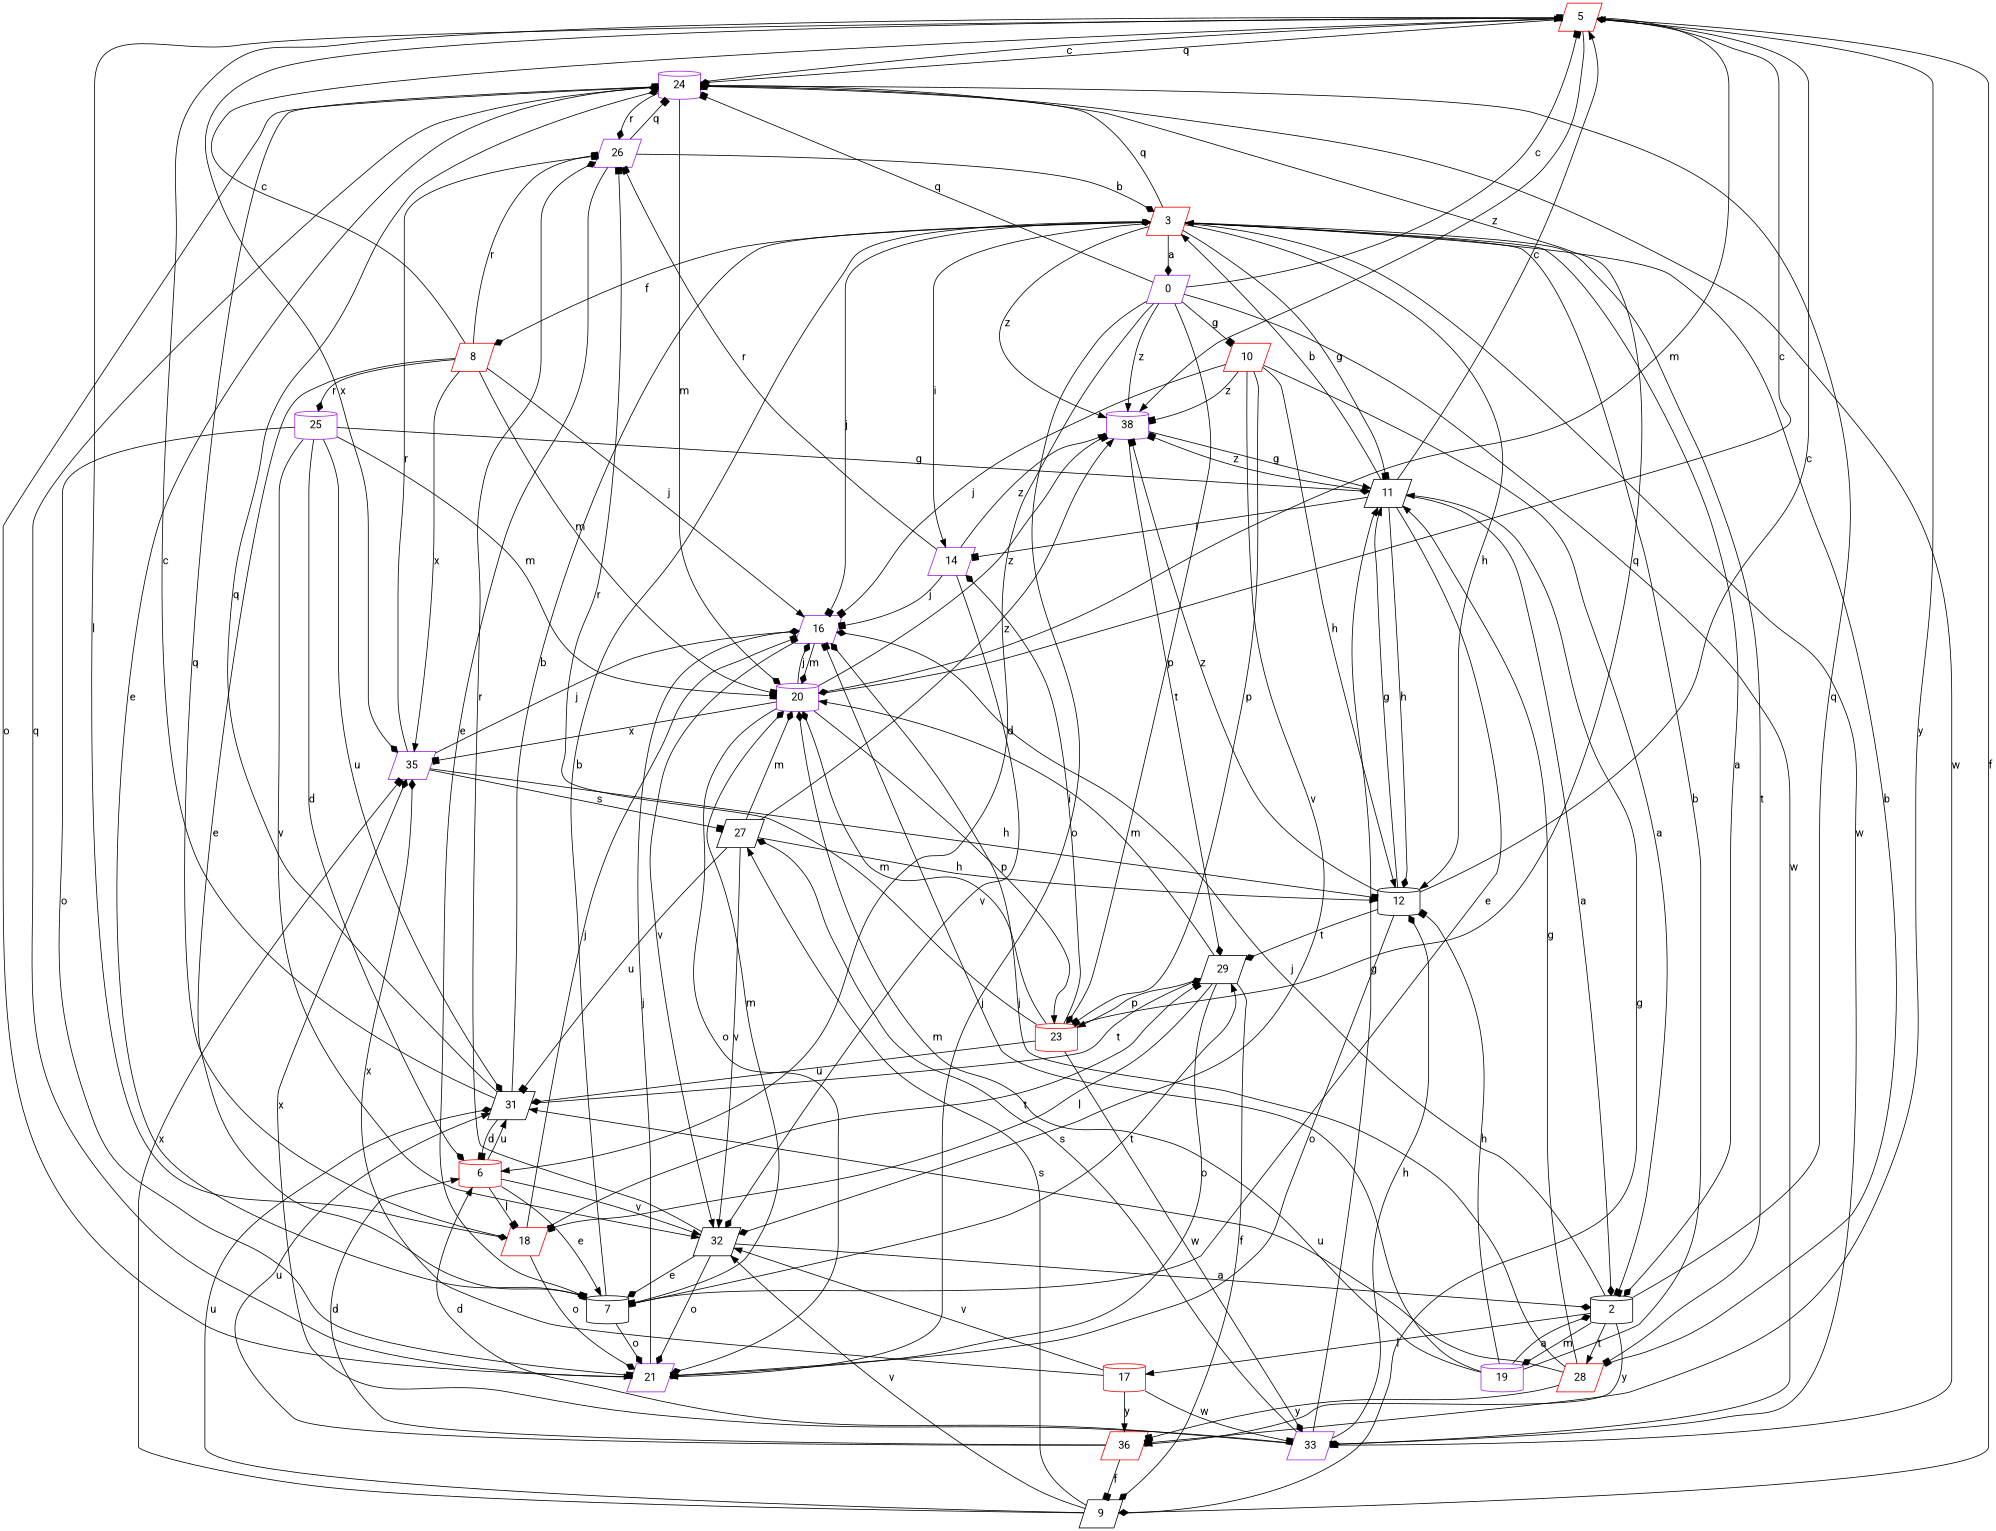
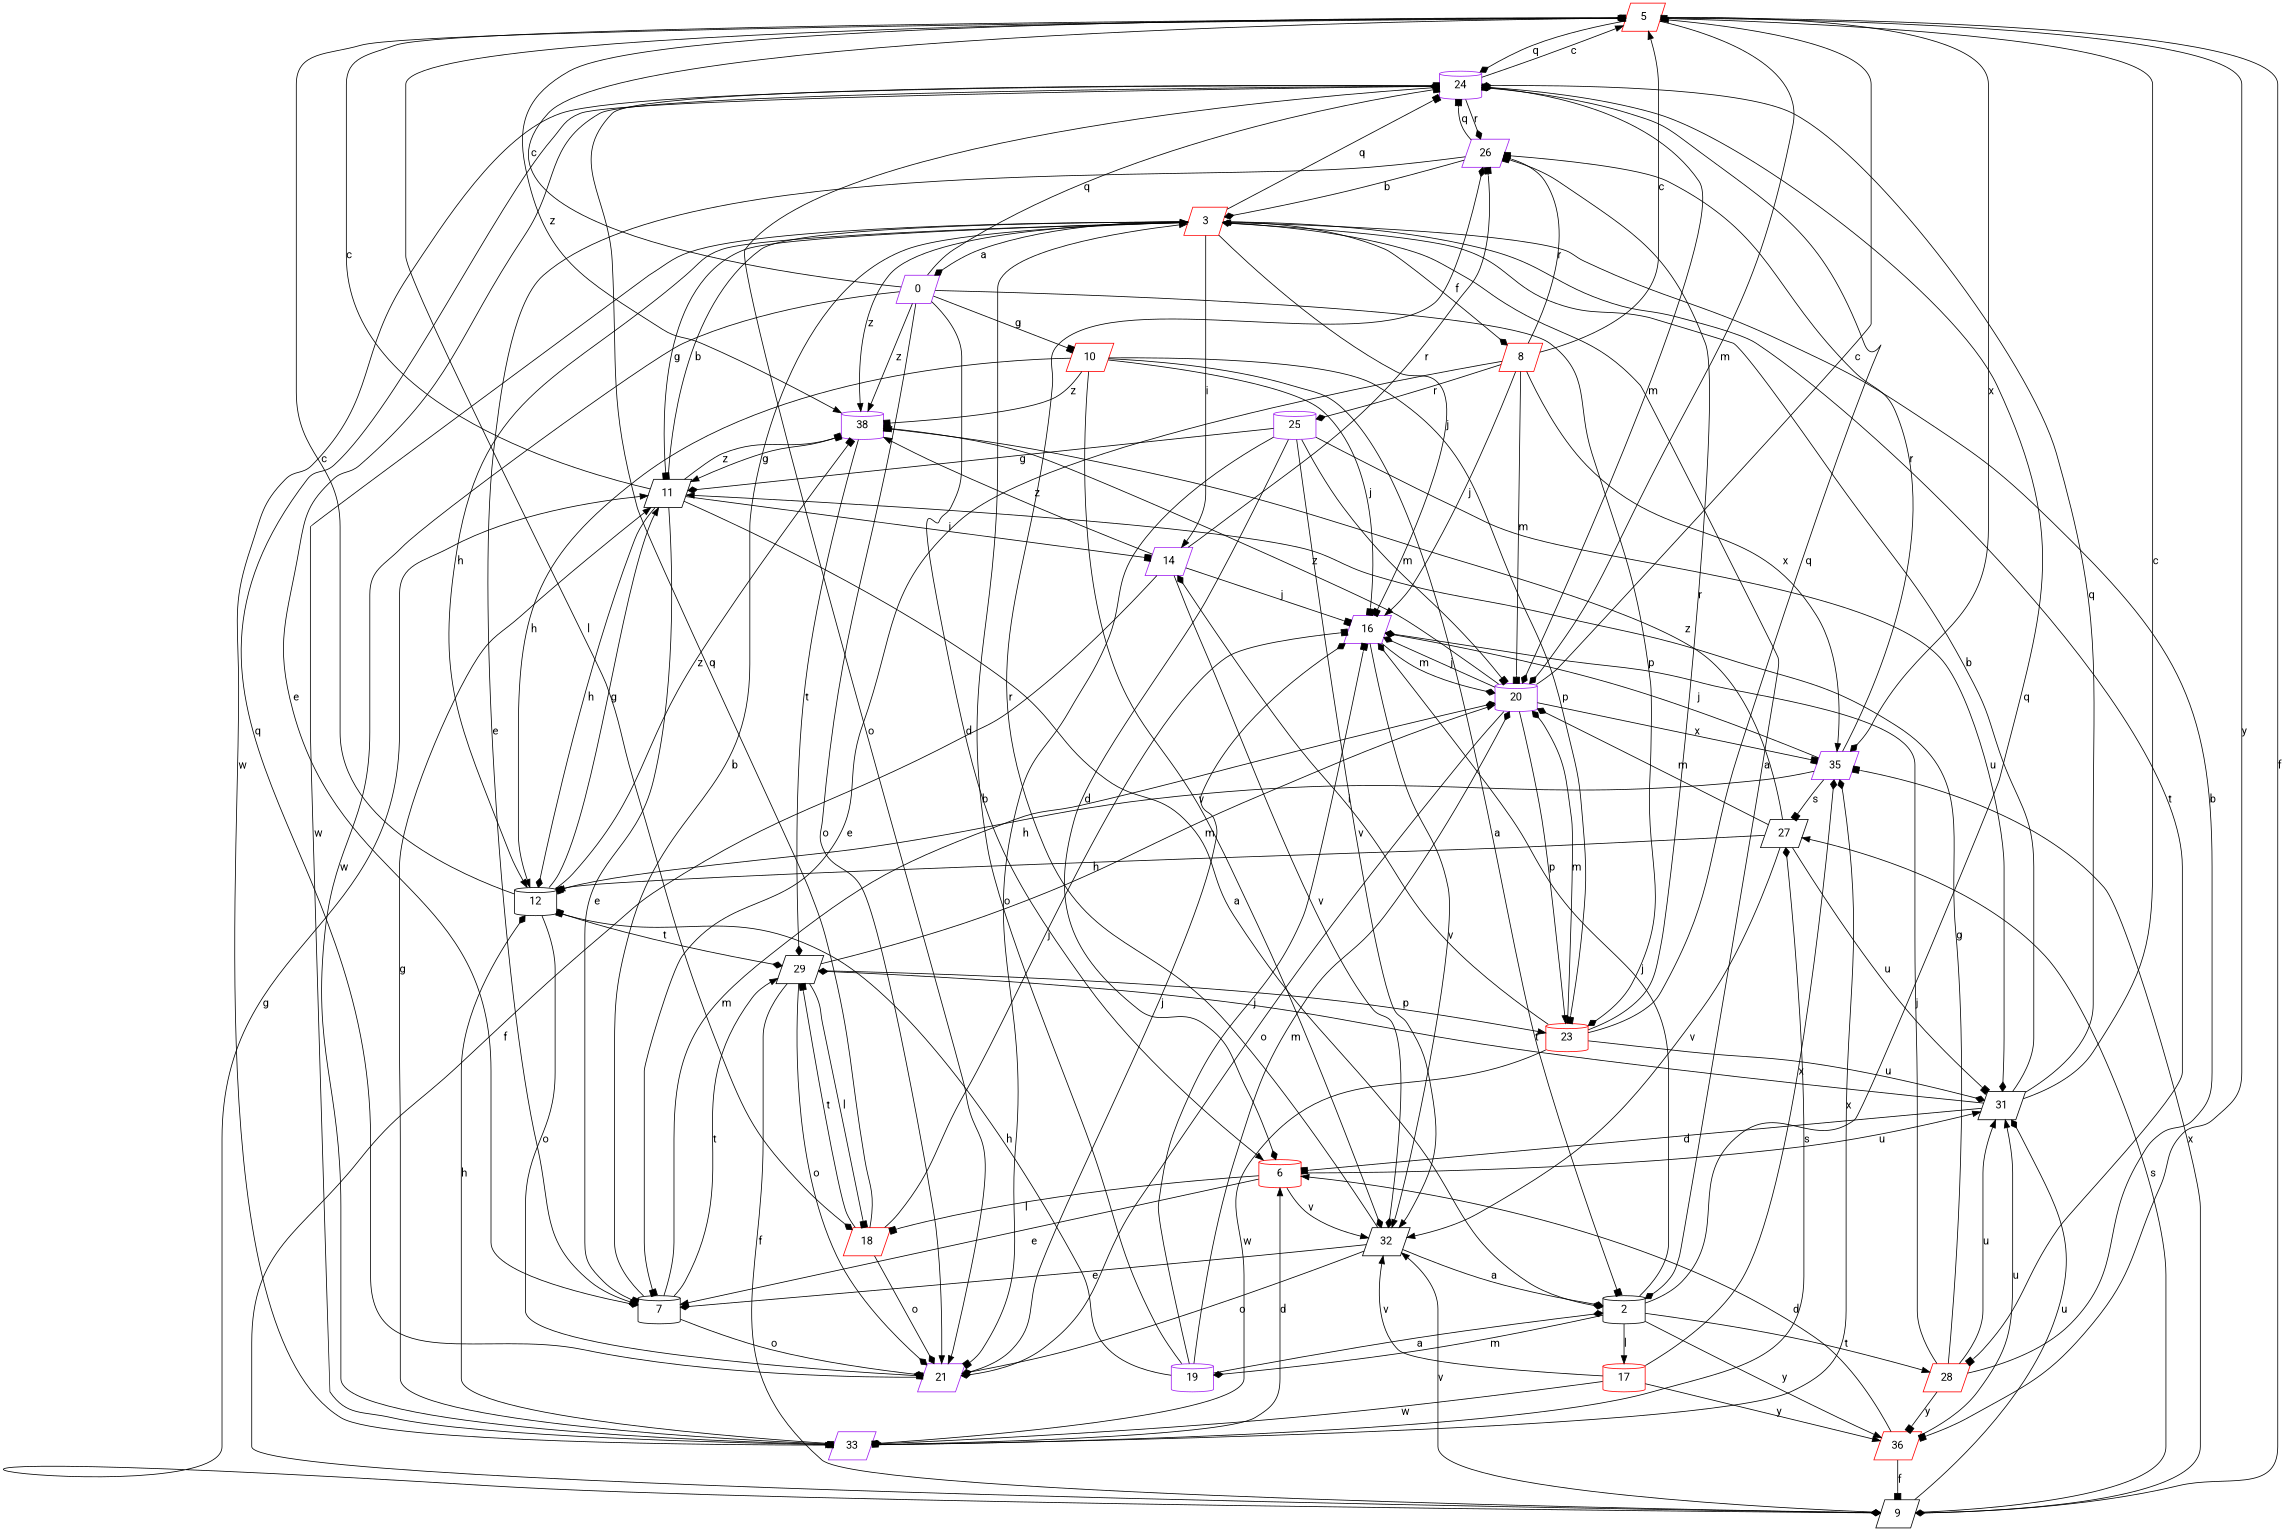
  strict digraph {
    fontname=Roboto
    node [color=purple fontname=Roboto shape=parallelogram]
    edge [arrowhead=diamond fontname=Roboto]
    5 [color=red]
    0
    6 [color=red shape=cylinder]
    10 [color=red]
    21
    23 [color=red shape=cylinder]
    24 [shape=cylinder]
    33
    38 [shape=cylinder]
    36 [color=red]
    9 [color=black]
    18 [color=red]
    20 [shape=cylinder]
    35
    7 [color=black shape=cylinder]
    31 [color=black]
    32 [color=black]
    2 [color=black shape=cylinder]
    16
    12 [color=black shape=cylinder]
    14
    26
    11 [color=black]
    27 [color=black]
    29 [color=black]
    17 [color=red shape=cylinder]
    19 [shape=cylinder]
    28 [color=red]
    3 [color=red]
    8 [color=red]
    25 [shape=cylinder]
    5 -> 24 [label=q]
    5 -> 38 [arrowhead=normal label=z]
    5 -> 36 [arrowhead=box label=y]
    5 -> 9 [label=f]
    5 -> 18 [label=l]
    5 -> 20 [label=m]
    5 -> 35 [label=x]
    0 -> 5 [arrowhead=box label=c]
    0 -> 6 [arrowhead=normal label=d]
    0 -> 10 [arrowhead=box label=g]
    0 -> 21 [arrowhead=normal label=o]
    0 -> 23 [label=p]
    0 -> 24 [arrowhead=box label=q]
    0 -> 33 [label=w]
    0 -> 38 [arrowhead=normal label=z]
    6 -> 18 [arrowhead=box label=l]
    6 -> 7 [arrowhead=normal label=e]
    6 -> 31 [arrowhead=normal label=u]
    6 -> 32 [arrowhead=normal label=v]
    10 -> 23 [arrowhead=box label=p]
    10 -> 38 [arrowhead=box label=z]
    10 -> 32 [label=v]
    10 -> 2 [arrowhead=box label=a]
    10 -> 16 [arrowhead=box label=j]
    10 -> 12 [arrowhead=normal label=h]
    21 -> 24 [label=q]
    21 -> 16 [label=j]
    23 -> 24 [label=q]
    23 -> 33 [label=w]
    23 -> 20 [label=m]
    23 -> 31 [label=u]
    23 -> 14 [label=i]
    23 -> 26 [arrowhead=box label=r]
    24 -> 5 [arrowhead=normal label=c]
    24 -> 21 [arrowhead=normal label=o]
    24 -> 33 [arrowhead=normal label=w]
    24 -> 20 [label=m]
    24 -> 7 [label=e]
    24 -> 26 [label=r]
    33 -> 6 [arrowhead=normal label=d]
    33 -> 35 [label=x]
    33 -> 12 [label=h]
    33 -> 11 [arrowhead=normal label=g]
    33 -> 27 [label=s]
    38 -> 11 [arrowhead=normal label=g]
    38 -> 29 [label=t]
    36 -> 6 [arrowhead=normal label=d]
    36 -> 9 [arrowhead=box label=f]
    36 -> 31 [arrowhead=normal label=u]
    9 -> 35 [arrowhead=box label=x]
    9 -> 31 [label=u]
    9 -> 32 [arrowhead=normal label=v]
    9 -> 11 [arrowhead=normal label=g]
    9 -> 27 [arrowhead=normal label=s]
    18 -> 21 [label=o]
    18 -> 24 [arrowhead=box label=q]
    18 -> 16 [arrowhead=box label=j]
    18 -> 29 [arrowhead=box label=t]
    20 -> 5 [arrowhead=normal label=c]
    20 -> 21 [label=o]
    20 -> 23 [arrowhead=normal label=p]
    20 -> 38 [arrowhead=box label=z]
    20 -> 35 [arrowhead=box label=x]
    20 -> 16 [label=j]
    35 -> 16 [label=j]
    35 -> 12 [arrowhead=box label=h]
    35 -> 26 [arrowhead=box label=r]
    35 -> 27 [arrowhead=box label=s]
    7 -> 21 [label=o]
    7 -> 20 [label=m]
    7 -> 29 [arrowhead=normal label=t]
    7 -> 3 [arrowhead=normal label=b]
    31 -> 5 [arrowhead=box label=c]
    31 -> 6 [arrowhead=box label=d]
    31 -> 24 [label=q]
    31 -> 29 [label=t]
    31 -> 3 [label=b]
    32 -> 21 [label=o]
    32 -> 7 [label=e]
    32 -> 2 [label=a]
    32 -> 26 [label=r]
    2 -> 24 [arrowhead=box label=q]
    2 -> 36 [arrowhead=normal label=y]
    2 -> 16 [label=j]
    2 -> 17 [arrowhead=normal label=l]
    2 -> 19 [label=m]
    2 -> 28 [arrowhead=normal label=t]
    16 -> 20 [label=m]
    16 -> 32 [arrowhead=normal label=v]
    12 -> 5 [label=c]
    12 -> 21 [arrowhead=box label=o]
    12 -> 38 [arrowhead=box label=z]
    12 -> 11 [arrowhead=normal label=g]
    12 -> 29 [label=t]
    14 -> 38 [arrowhead=normal label=z]
+   14 -> 9 [label=f]
    14 -> 32 [label=v]
    14 -> 16 [arrowhead=box label=j]
    14 -> 26 [arrowhead=box label=r]
    26 -> 24 [arrowhead=box label=q]
    26 -> 7 [arrowhead=normal label=e]
    26 -> 3 [label=b]
    11 -> 5 [arrowhead=normal label=c]
    11 -> 38 [arrowhead=box label=z]
    11 -> 7 [arrowhead=box label=e]
    11 -> 2 [label=a]
    11 -> 12 [label=h]
    11 -> 14 [arrowhead=box label=i]
    11 -> 3 [arrowhead=normal label=b]
    27 -> 38 [arrowhead=normal label=z]
    27 -> 20 [label=m]
    27 -> 31 [arrowhead=box label=u]
    27 -> 32 [arrowhead=normal label=v]
    27 -> 12 [arrowhead=normal label=h]
    29 -> 21 [label=o]
    29 -> 23 [arrowhead=normal label=p]
    29 -> 9 [label=f]
    29 -> 18 [arrowhead=box label=l]
    29 -> 20 [arrowhead=normal label=m]
    17 -> 33 [arrowhead=box label=w]
    17 -> 36 [arrowhead=normal label=y]
    17 -> 35 [label=x]
    17 -> 32 [arrowhead=normal label=v]
    19 -> 20 [label=m]
    19 -> 2 [label=a]
    19 -> 16 [arrowhead=box label=j]
    19 -> 12 [arrowhead=box label=h]
    19 -> 3 [arrowhead=normal label=b]
    28 -> 36 [arrowhead=box label=y]
    28 -> 31 [arrowhead=normal label=u]
    28 -> 16 [label=j]
    28 -> 11 [arrowhead=normal label=g]
    28 -> 3 [arrowhead=normal label=b]
    3 -> 0 [label=a]
    3 -> 24 [arrowhead=box label=q]
    3 -> 33 [arrowhead=box label=w]
    3 -> 38 [arrowhead=normal label=z]
    3 -> 2 [label=a]
    3 -> 16 [arrowhead=box label=j]
    3 -> 12 [arrowhead=normal label=h]
    3 -> 14 [arrowhead=normal label=i]
    3 -> 11 [arrowhead=box label=g]
    3 -> 28 [arrowhead=box label=t]
    3 -> 8 [label=f]
    8 -> 5 [arrowhead=normal label=c]
    8 -> 20 [arrowhead=box label=m]
    8 -> 35 [arrowhead=normal label=x]
    8 -> 7 [arrowhead=box label=e]
    8 -> 16 [arrowhead=normal label=j]
    8 -> 26 [arrowhead=box label=r]
    8 -> 25 [label=r]
    25 -> 6 [label=d]
    25 -> 21 [arrowhead=box label=o]
    25 -> 20 [arrowhead=box label=m]
    25 -> 31 [label=u]
    25 -> 32 [arrowhead=normal label=v]
    25 -> 11 [label=g]
  }
